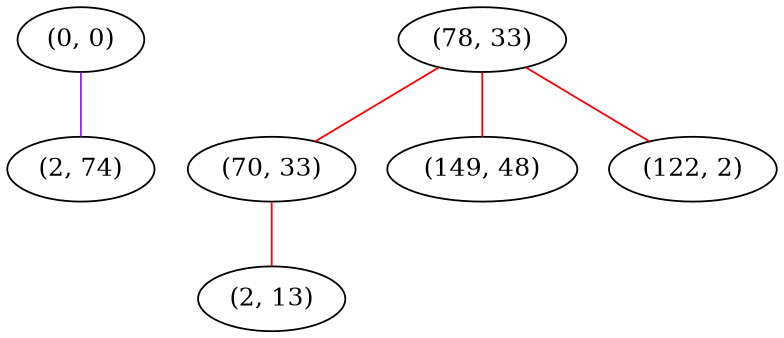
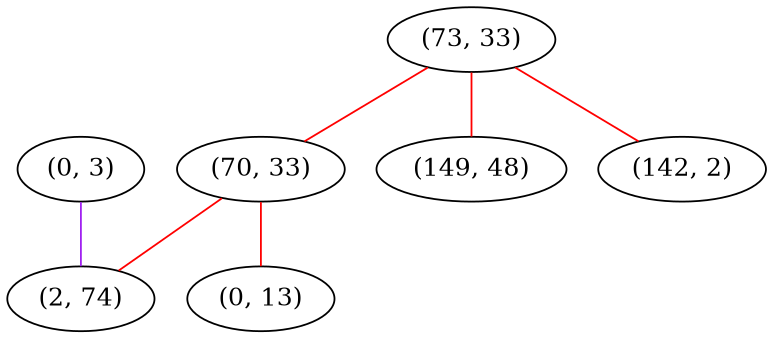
  graph {
    edge [color=red weight=1]
-   "(0, 0)"
+   "(0, 0)" [label="(0, 3)"]
    "(2, 74)"
-   "(73, 33)" [label="(78, 33)"]
+   "(73, 33)"
    "(70, 33)"
    n5 [label="(149, 48)"]
-   "(142, 2)" [label="(122, 2)"]
-   "(2, 13)"
+   "(142, 2)"
+   "(2, 13)" [label="(0, 13)"]
    "(0, 0)" -- "(2, 74)" [color=purple weight=4]
    "(73, 33)" -- "(70, 33)"
    "(73, 33)" -- n5
    "(73, 33)" -- "(142, 2)"
+   "(70, 33)" -- "(2, 74)"
    "(70, 33)" -- "(2, 13)"
  }
